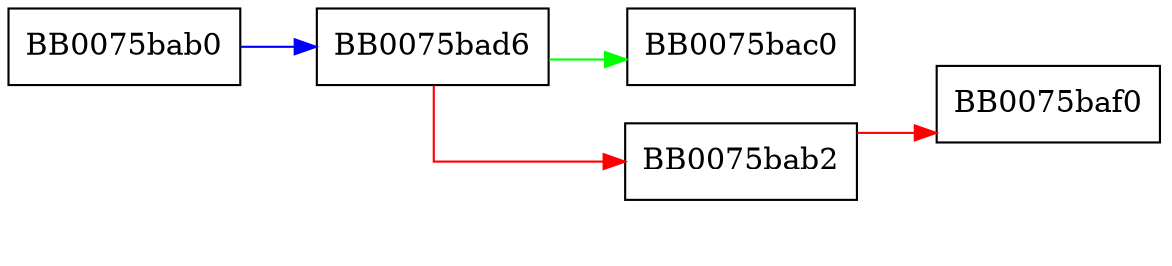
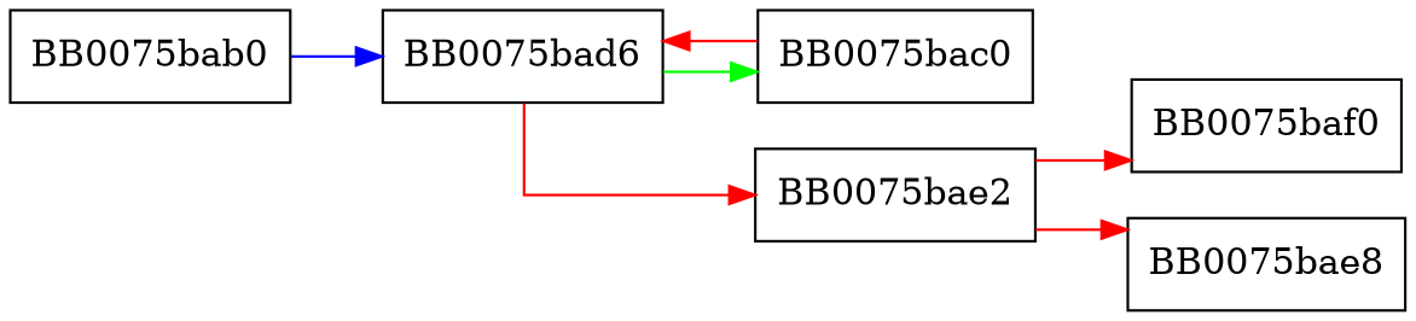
  digraph {
    rankdir=LR
    splines=ortho
    node [shape=box]
    edge [color=red]
    n1 [label=BB0075bad6]
    BB0075bab0
    BB0075bac0
-   BB0075bae2 [label=BB0075bab2]
+   BB0075bae2
    BB0075baf0
+   BB0075bae8
    n1 -> BB0075bac0 [color=green]
    n1 -> BB0075bae2
    BB0075bab0 -> n1 [color=blue]
+   BB0075bac0 -> n1
    BB0075bae2 -> BB0075baf0
+   BB0075bae2 -> BB0075bae8
  }
